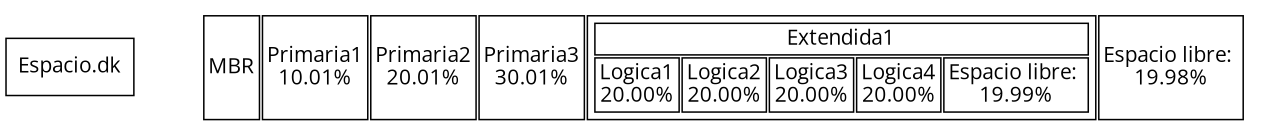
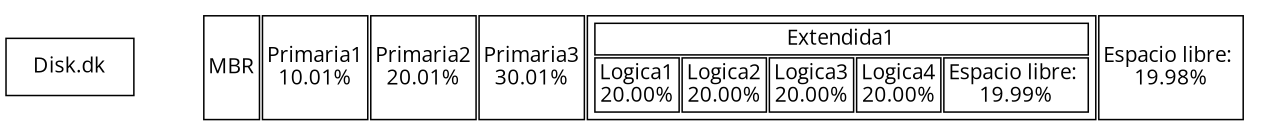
  digraph {
    rankdir=LR
    fontname="Open Sans"
    node [fontname="Open Sans"]
-   n1 [label="Espacio.dk" shape=record]
+   n1 [label="Disk.dk" shape=record]
    n2 [label=< 			<table border='0' cellborder='1'> 				<tr> 					<td>MBR</td> 					<td>Primaria1<br/>10.01%</td> 					<td>Primaria2<br/>20.01%</td> 					<td>Primaria3<br/>30.01%</td> 					<td> 						<table border='0' cellborder='1'> 					<tr><td colspan="5">Extendida1</td></tr> 							<tr> 								<td>Logica1<br/>20.00%</td> 								<td>Logica2<br/>20.00%</td> 								<td>Logica3<br/>20.00%</td> 								<td>Logica4<br/>20.00%</td> 								<td>Espacio libre: <br/>19.99%</td> 							</tr> 						</table> 					</td> 				<td>Espacio libre: <br/>19.98%</td> 				</tr> 			</table> 		> shape=plaintext]
    n1 -> n2 [style=invis fontname="Open Sans"]
  }
